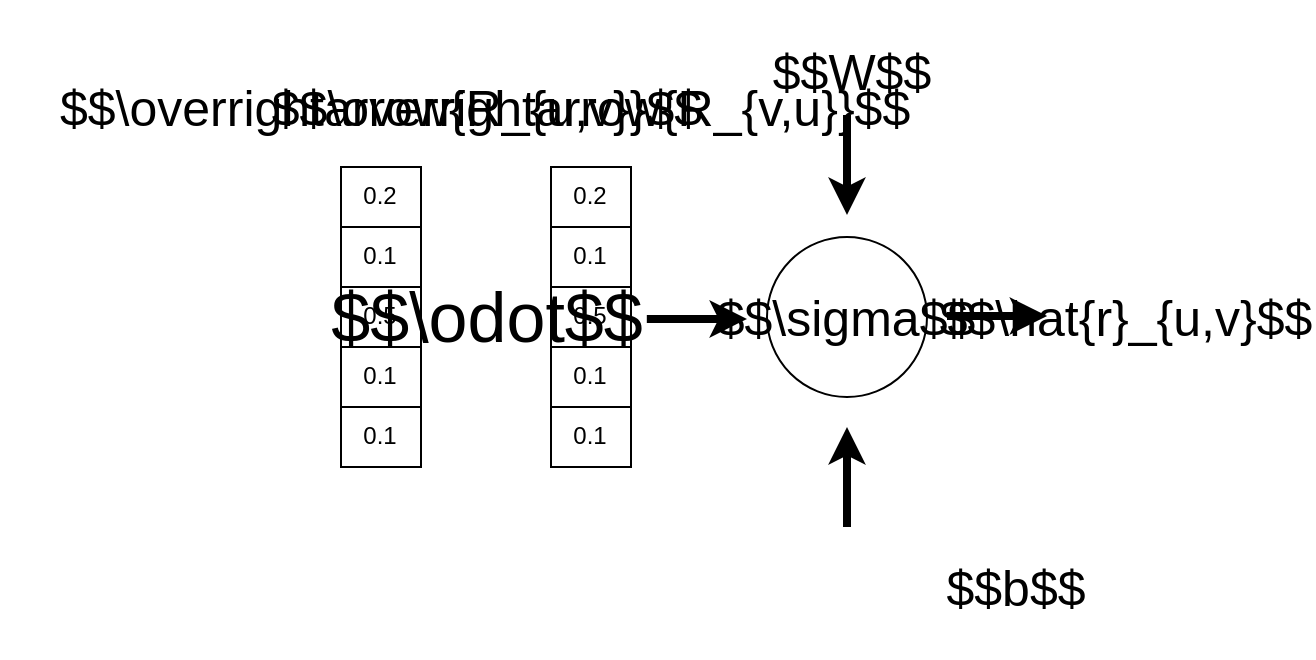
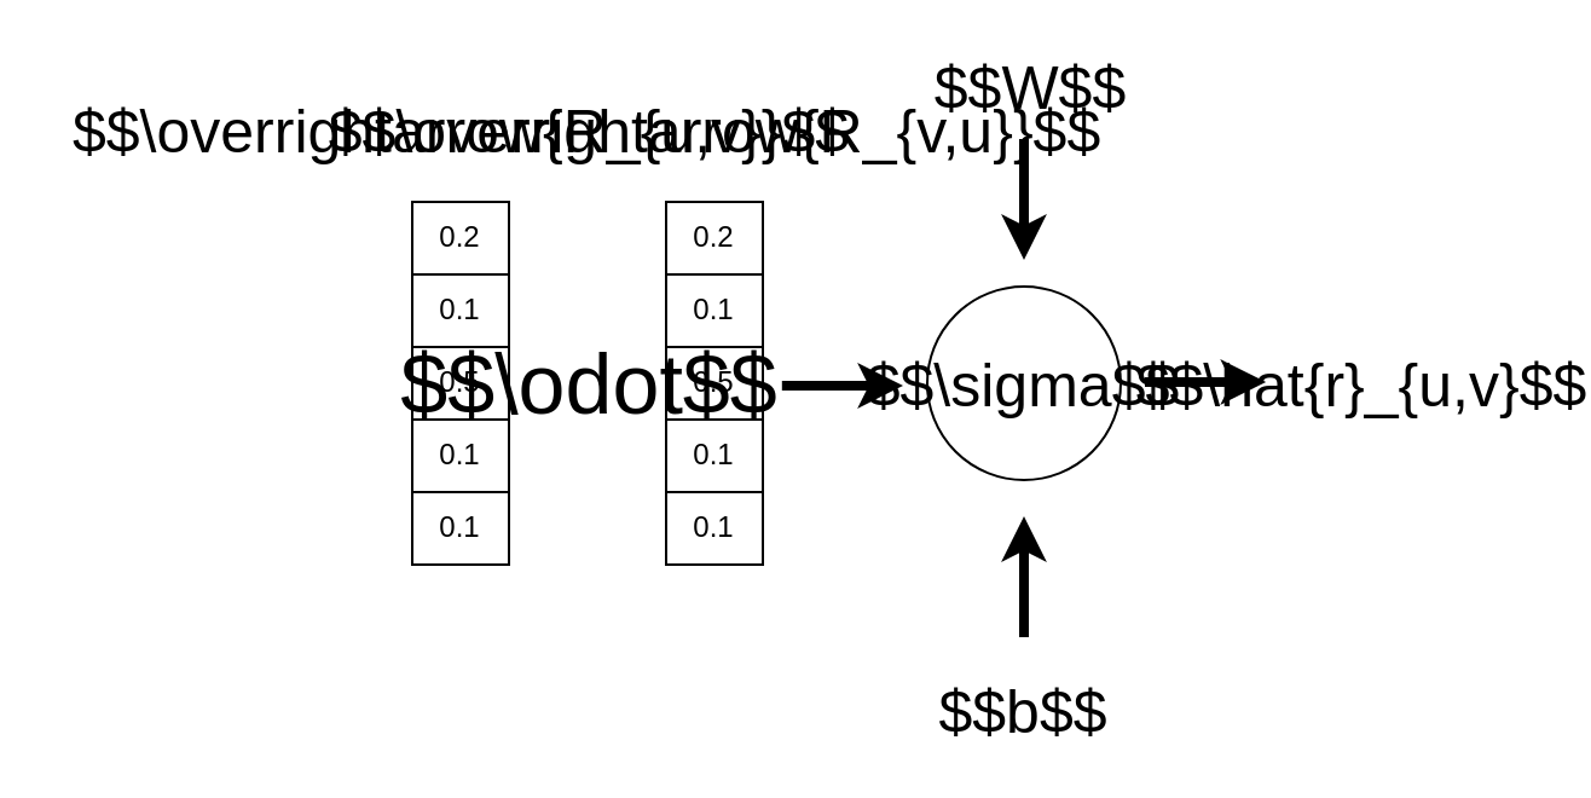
  <mxCell id="0" />
  <mxCell id="1" parent="0" />
  <mxCell id="2" value="" style="shape=table;startSize=0;container=1;collapsible=0;childLayout=tableLayout;" vertex="1" parent="1"><mxGeometry x="170" y="83" width="40" height="150" as="geometry" /></mxCell>
  <mxCell id="3" value="" style="shape=tableRow;horizontal=0;startSize=0;swimlaneHead=0;swimlaneBody=0;strokeColor=inherit;top=0;left=0;bottom=0;right=0;collapsible=0;dropTarget=0;fillColor=none;points=[[0,0.5],[1,0.5]];portConstraint=eastwest;" vertex="1" parent="2"><mxGeometry width="40" height="30" as="geometry" /></mxCell>
  <mxCell id="4" value="0.2" style="shape=partialRectangle;html=1;whiteSpace=wrap;connectable=0;strokeColor=inherit;overflow=hidden;fillColor=none;top=0;left=0;bottom=0;right=0;pointerEvents=1;" vertex="1" parent="3"><mxGeometry width="40" height="30" as="geometry"><mxRectangle width="40" height="30" as="alternateBounds" /></mxGeometry></mxCell>
  <mxCell id="5" value="" style="shape=tableRow;horizontal=0;startSize=0;swimlaneHead=0;swimlaneBody=0;strokeColor=inherit;top=0;left=0;bottom=0;right=0;collapsible=0;dropTarget=0;fillColor=none;points=[[0,0.5],[1,0.5]];portConstraint=eastwest;" vertex="1" parent="2"><mxGeometry y="30" width="40" height="30" as="geometry" /></mxCell>
  <mxCell id="6" value="0.1" style="shape=partialRectangle;html=1;whiteSpace=wrap;connectable=0;strokeColor=inherit;overflow=hidden;fillColor=none;top=0;left=0;bottom=0;right=0;pointerEvents=1;" vertex="1" parent="5"><mxGeometry width="40" height="30" as="geometry"><mxRectangle width="40" height="30" as="alternateBounds" /></mxGeometry></mxCell>
  <mxCell id="7" value="" style="shape=tableRow;horizontal=0;startSize=0;swimlaneHead=0;swimlaneBody=0;strokeColor=inherit;top=0;left=0;bottom=0;right=0;collapsible=0;dropTarget=0;fillColor=none;points=[[0,0.5],[1,0.5]];portConstraint=eastwest;" vertex="1" parent="2"><mxGeometry y="60" width="40" height="30" as="geometry" /></mxCell>
  <mxCell id="8" value="0.5" style="shape=partialRectangle;html=1;whiteSpace=wrap;connectable=0;strokeColor=inherit;overflow=hidden;fillColor=none;top=0;left=0;bottom=0;right=0;pointerEvents=1;" vertex="1" parent="7"><mxGeometry width="40" height="30" as="geometry"><mxRectangle width="40" height="30" as="alternateBounds" /></mxGeometry></mxCell>
  <mxCell id="9" value="" style="shape=tableRow;horizontal=0;startSize=0;swimlaneHead=0;swimlaneBody=0;strokeColor=inherit;top=0;left=0;bottom=0;right=0;collapsible=0;dropTarget=0;fillColor=none;points=[[0,0.5],[1,0.5]];portConstraint=eastwest;" vertex="1" parent="2"><mxGeometry y="90" width="40" height="30" as="geometry" /></mxCell>
  <mxCell id="10" value="0.1" style="shape=partialRectangle;html=1;whiteSpace=wrap;connectable=0;strokeColor=inherit;overflow=hidden;fillColor=none;top=0;left=0;bottom=0;right=0;pointerEvents=1;" vertex="1" parent="9"><mxGeometry width="40" height="30" as="geometry"><mxRectangle width="40" height="30" as="alternateBounds" /></mxGeometry></mxCell>
  <mxCell id="11" value="" style="shape=tableRow;horizontal=0;startSize=0;swimlaneHead=0;swimlaneBody=0;strokeColor=inherit;top=0;left=0;bottom=0;right=0;collapsible=0;dropTarget=0;fillColor=none;points=[[0,0.5],[1,0.5]];portConstraint=eastwest;" vertex="1" parent="2"><mxGeometry y="120" width="40" height="30" as="geometry" /></mxCell>
  <mxCell id="12" value="0.1" style="shape=partialRectangle;html=1;whiteSpace=wrap;connectable=0;strokeColor=inherit;overflow=hidden;fillColor=none;top=0;left=0;bottom=0;right=0;pointerEvents=1;" vertex="1" parent="11"><mxGeometry width="40" height="30" as="geometry"><mxRectangle width="40" height="30" as="alternateBounds" /></mxGeometry></mxCell>
  <mxCell id="13" value="$$\overrightarrow{R_{u,v}}$$" style="text;html=1;align=center;verticalAlign=middle;resizable=0;points=[];autosize=1;strokeColor=none;fillColor=none;fontSize=25;" vertex="1" parent="1"><mxGeometry x="20" y="33" width="340" height="40" as="geometry" /></mxCell>
  <mxCell id="14" value="" style="shape=table;startSize=0;container=1;collapsible=0;childLayout=tableLayout;" vertex="1" parent="1"><mxGeometry x="275" y="83" width="40" height="150" as="geometry" /></mxCell>
  <mxCell id="15" value="" style="shape=tableRow;horizontal=0;startSize=0;swimlaneHead=0;swimlaneBody=0;strokeColor=inherit;top=0;left=0;bottom=0;right=0;collapsible=0;dropTarget=0;fillColor=none;points=[[0,0.5],[1,0.5]];portConstraint=eastwest;" vertex="1" parent="14"><mxGeometry width="40" height="30" as="geometry" /></mxCell>
  <mxCell id="16" value="0.2" style="shape=partialRectangle;html=1;whiteSpace=wrap;connectable=0;strokeColor=inherit;overflow=hidden;fillColor=none;top=0;left=0;bottom=0;right=0;pointerEvents=1;" vertex="1" parent="15"><mxGeometry width="40" height="30" as="geometry"><mxRectangle width="40" height="30" as="alternateBounds" /></mxGeometry></mxCell>
  <mxCell id="17" value="" style="shape=tableRow;horizontal=0;startSize=0;swimlaneHead=0;swimlaneBody=0;strokeColor=inherit;top=0;left=0;bottom=0;right=0;collapsible=0;dropTarget=0;fillColor=none;points=[[0,0.5],[1,0.5]];portConstraint=eastwest;" vertex="1" parent="14"><mxGeometry y="30" width="40" height="30" as="geometry" /></mxCell>
  <mxCell id="18" value="0.1" style="shape=partialRectangle;html=1;whiteSpace=wrap;connectable=0;strokeColor=inherit;overflow=hidden;fillColor=none;top=0;left=0;bottom=0;right=0;pointerEvents=1;" vertex="1" parent="17"><mxGeometry width="40" height="30" as="geometry"><mxRectangle width="40" height="30" as="alternateBounds" /></mxGeometry></mxCell>
  <mxCell id="19" value="" style="shape=tableRow;horizontal=0;startSize=0;swimlaneHead=0;swimlaneBody=0;strokeColor=inherit;top=0;left=0;bottom=0;right=0;collapsible=0;dropTarget=0;fillColor=none;points=[[0,0.5],[1,0.5]];portConstraint=eastwest;" vertex="1" parent="14"><mxGeometry y="60" width="40" height="30" as="geometry" /></mxCell>
  <mxCell id="20" value="0.5" style="shape=partialRectangle;html=1;whiteSpace=wrap;connectable=0;strokeColor=inherit;overflow=hidden;fillColor=none;top=0;left=0;bottom=0;right=0;pointerEvents=1;" vertex="1" parent="19"><mxGeometry width="40" height="30" as="geometry"><mxRectangle width="40" height="30" as="alternateBounds" /></mxGeometry></mxCell>
  <mxCell id="21" value="" style="shape=tableRow;horizontal=0;startSize=0;swimlaneHead=0;swimlaneBody=0;strokeColor=inherit;top=0;left=0;bottom=0;right=0;collapsible=0;dropTarget=0;fillColor=none;points=[[0,0.5],[1,0.5]];portConstraint=eastwest;" vertex="1" parent="14"><mxGeometry y="90" width="40" height="30" as="geometry" /></mxCell>
  <mxCell id="22" value="0.1" style="shape=partialRectangle;html=1;whiteSpace=wrap;connectable=0;strokeColor=inherit;overflow=hidden;fillColor=none;top=0;left=0;bottom=0;right=0;pointerEvents=1;" vertex="1" parent="21"><mxGeometry width="40" height="30" as="geometry"><mxRectangle width="40" height="30" as="alternateBounds" /></mxGeometry></mxCell>
  <mxCell id="23" value="" style="shape=tableRow;horizontal=0;startSize=0;swimlaneHead=0;swimlaneBody=0;strokeColor=inherit;top=0;left=0;bottom=0;right=0;collapsible=0;dropTarget=0;fillColor=none;points=[[0,0.5],[1,0.5]];portConstraint=eastwest;" vertex="1" parent="14"><mxGeometry y="120" width="40" height="30" as="geometry" /></mxCell>
  <mxCell id="24" value="0.1" style="shape=partialRectangle;html=1;whiteSpace=wrap;connectable=0;strokeColor=inherit;overflow=hidden;fillColor=none;top=0;left=0;bottom=0;right=0;pointerEvents=1;" vertex="1" parent="23"><mxGeometry width="40" height="30" as="geometry"><mxRectangle width="40" height="30" as="alternateBounds" /></mxGeometry></mxCell>
  <mxCell id="25" value="$$\overrightarrow{R_{v,u}}$$" style="text;html=1;align=center;verticalAlign=middle;resizable=0;points=[];autosize=1;strokeColor=none;fillColor=none;fontSize=25;" vertex="1" parent="1"><mxGeometry x="125" y="33" width="340" height="40" as="geometry" /></mxCell>
  <mxCell id="26" value="&lt;font style=&quot;font-size: 35px;&quot;&gt;$$\odot$$&lt;/font&gt;" style="text;html=1;align=center;verticalAlign=middle;resizable=0;points=[];autosize=1;strokeColor=none;fillColor=none;" vertex="1" parent="1"><mxGeometry x="153" y="128" width="180" height="60" as="geometry" /></mxCell>
  <mxCell id="27" value="" style="endArrow=classic;html=1;rounded=0;exitX=0.944;exitY=0.583;exitDx=0;exitDy=0;exitPerimeter=0;strokeWidth=4;" edge="1" parent="1"><mxGeometry width="50" height="50" relative="1" as="geometry"><mxPoint x="322.92" y="158.98" as="sourcePoint" /><mxPoint x="373" y="159" as="targetPoint" /></mxGeometry></mxCell>
  <mxCell id="28" value="&lt;font style=&quot;font-size: 25px;&quot;&gt;$$\sigma$$&lt;/font&gt;" style="ellipse;whiteSpace=wrap;html=1;aspect=fixed;" vertex="1" parent="1"><mxGeometry x="383" y="118" width="80" height="80" as="geometry" /></mxCell>
  <mxCell id="29" value="" style="endArrow=classic;html=1;rounded=0;exitX=0.944;exitY=0.583;exitDx=0;exitDy=0;exitPerimeter=0;strokeWidth=4;" edge="1" parent="1"><mxGeometry width="50" height="50" relative="1" as="geometry"><mxPoint x="473" y="157.5" as="sourcePoint" /><mxPoint x="523.08" y="157.52" as="targetPoint" /></mxGeometry></mxCell>
  <mxCell id="30" value="$$\hat{r}_{u,v}$$" style="text;html=1;strokeColor=none;fillColor=none;align=center;verticalAlign=middle;whiteSpace=wrap;rounded=0;fontSize=25;" vertex="1" parent="1"><mxGeometry x="533" y="143" width="60" height="30" as="geometry" /></mxCell>
  <mxCell id="31" value="" style="endArrow=classic;html=1;rounded=0;strokeWidth=4;" edge="1" parent="1"><mxGeometry width="50" height="50" relative="1" as="geometry"><mxPoint x="423" y="57" as="sourcePoint" /><mxPoint x="423" y="107" as="targetPoint" /></mxGeometry></mxCell>
  <mxCell id="32" value="&lt;font style=&quot;font-size: 25px;&quot;&gt;$$W$$&lt;/font&gt;" style="text;html=1;strokeColor=none;fillColor=none;align=center;verticalAlign=middle;whiteSpace=wrap;rounded=0;" vertex="1" parent="1"><mxGeometry x="396" y="20" width="60" height="30" as="geometry" /></mxCell>
  <mxCell id="33" value="" style="endArrow=classic;html=1;rounded=0;strokeWidth=4;" edge="1" parent="1"><mxGeometry width="50" height="50" relative="1" as="geometry"><mxPoint x="423" y="263" as="sourcePoint" /><mxPoint x="423" y="213" as="targetPoint" /></mxGeometry></mxCell>
- <mxCell id="34" value="&lt;font style=&quot;font-size: 25px;&quot;&gt;$$b$$&lt;/font&gt;" style="text;html=1;strokeColor=none;fillColor=none;align=center;verticalAlign=middle;whiteSpace=wrap;rounded=0;" vertex="1" parent="1"><mxGeometry x="478" y="278" width="60" height="30" as="geometry" /></mxCell>
+ <mxCell id="34" value="&lt;font style=&quot;font-size: 25px;&quot;&gt;$$b$$&lt;/font&gt;" style="text;html=1;strokeColor=none;fillColor=none;align=center;verticalAlign=middle;whiteSpace=wrap;rounded=0;" vertex="1" parent="1"><mxGeometry x="393" y="278" width="60" height="30" as="geometry" /></mxCell>
